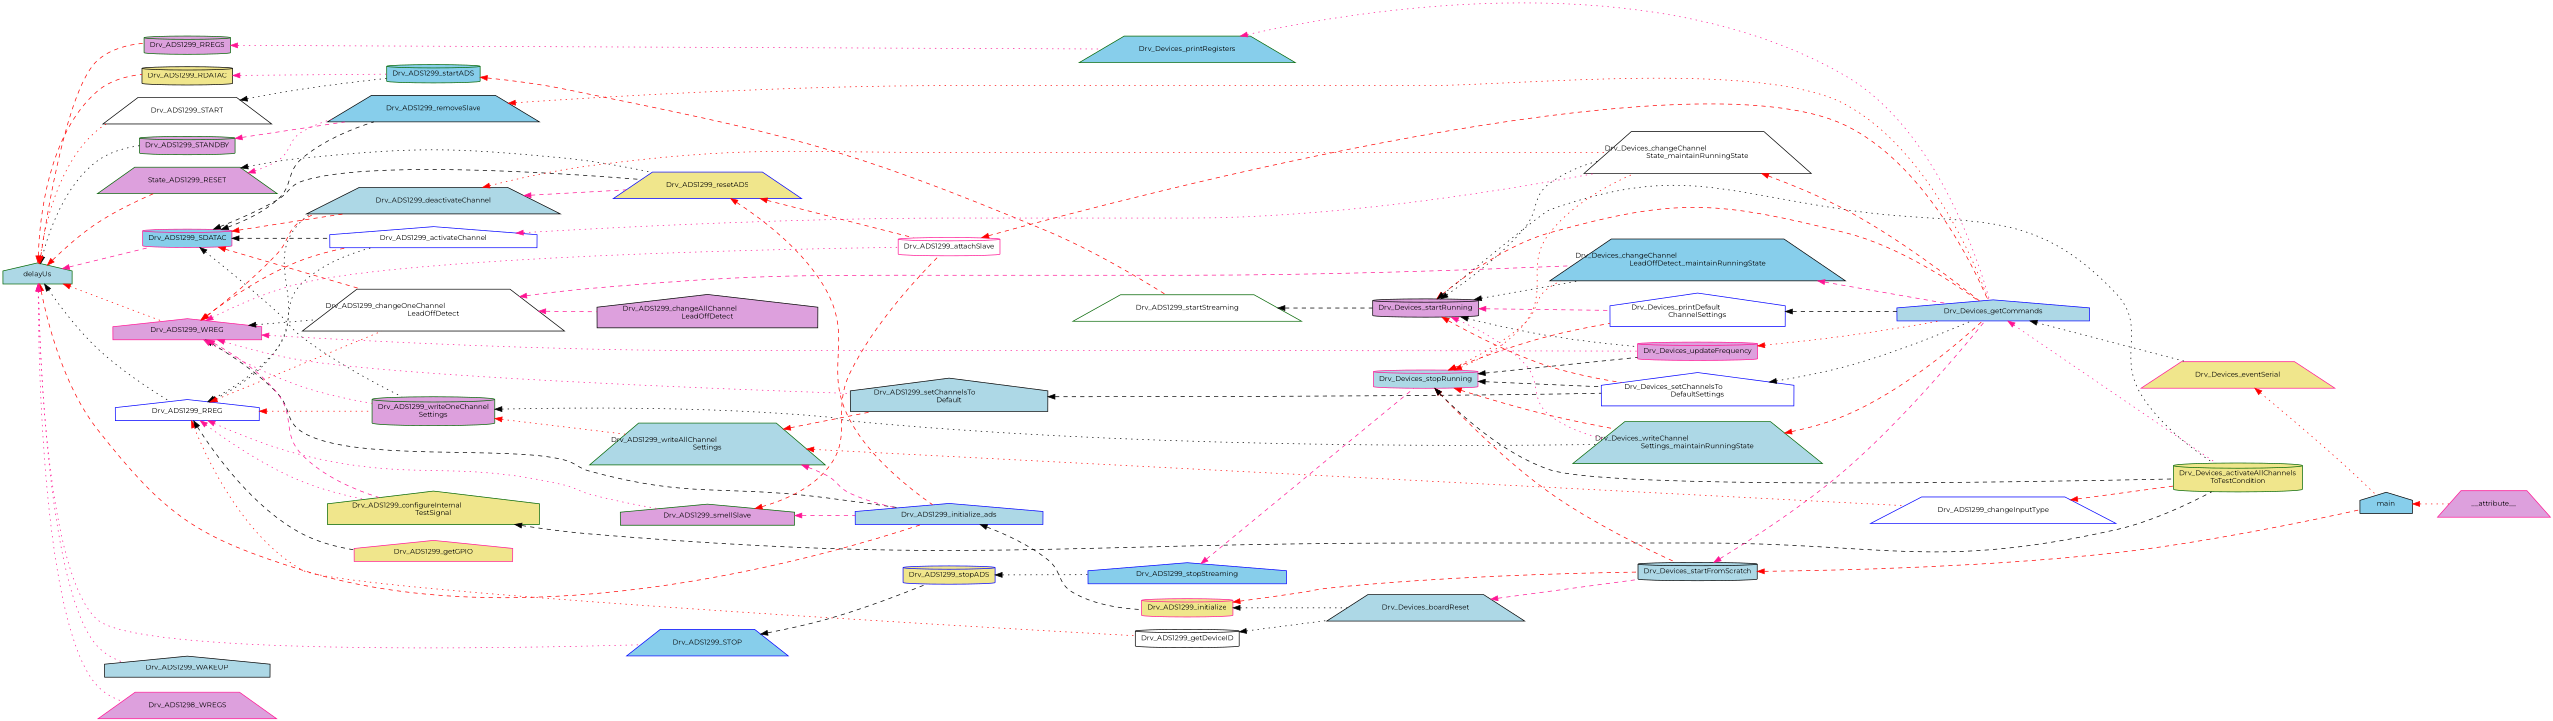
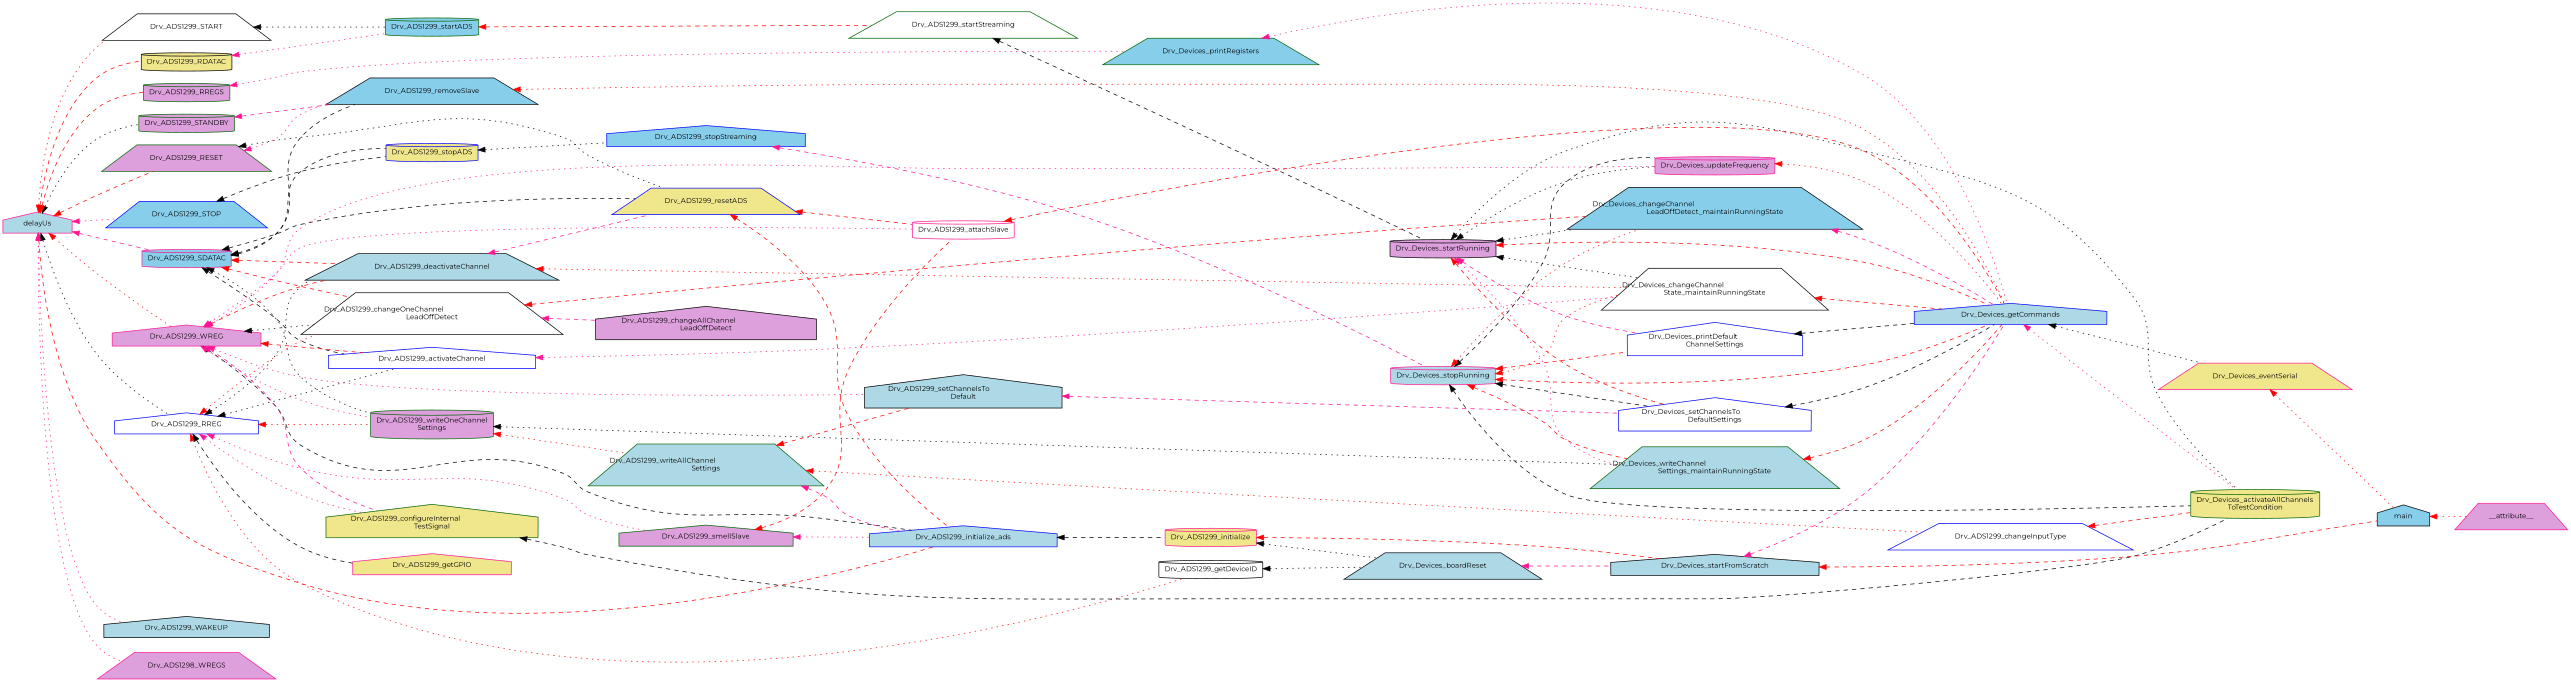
  digraph {
    fontname=Montserrat
    rankdir=LR
    node [color=black fillcolor=lightblue fontname=Montserrat fontsize=10 shape=trapezium style=filled]
    edge [color=red dir=back fontname=Montserrat fontsize=10 labelfontname=FreeSans labelfontsize=10 style=dashed]
-   n1 [color=darkgreen fontcolor=black height=0.2 label=delayUs shape=house width=0.4]
+   n1 [color=deeppink fontcolor=black height=0.2 label=delayUs shape=house width=0.4]
    n2 [color=blue height=0.2 label=Drv_ADS1299_initialize_ads shape=house width=0.4]
    n3 [height=0.2 label=Drv_ADS1299_WAKEUP shape=house width=0.4]
    n4 [color=darkgreen fillcolor=plum height=0.2 label=Drv_ADS1299_STANDBY shape=cylinder width=0.4]
-   n5 [color=darkgreen fillcolor=plum height=0.2 label=State_ADS1299_RESET width=0.4]
+   n5 [color=darkgreen fillcolor=plum height=0.2 label=Drv_ADS1299_RESET width=0.4]
    n6 [fillcolor=white height=0.2 label=Drv_ADS1299_START width=0.4]
    n7 [color=blue fillcolor=skyblue height=0.2 label=Drv_ADS1299_STOP width=0.4]
    n8 [fillcolor=khaki height=0.2 label=Drv_ADS1299_RDATAC shape=cylinder width=0.4]
    n9 [color=deeppink fillcolor=skyblue height=0.2 label=Drv_ADS1299_SDATAC shape=cylinder width=0.4]
    n10 [color=blue fillcolor=white height=0.2 label=Drv_ADS1299_RREG shape=house width=0.4]
    n11 [color=darkgreen fillcolor=plum height=0.2 label=Drv_ADS1299_RREGS shape=cylinder width=0.4]
    n12 [color=deeppink fillcolor=plum height=0.2 label=Drv_ADS1299_WREG shape=house width=0.4]
    n13 [color=deeppink fillcolor=plum height=0.2 label=Drv_ADS1298_WREGS width=0.4]
    n14 [color=deeppink fillcolor=khaki height=0.2 label=Drv_ADS1299_initialize shape=cylinder width=0.4]
    n15 [fillcolor=skyblue height=0.2 label=Drv_ADS1299_removeSlave width=0.4]
    n16 [color=blue fillcolor=khaki height=0.2 label=Drv_ADS1299_resetADS width=0.4]
    n17 [color=darkgreen fillcolor=skyblue height=0.2 label=Drv_ADS1299_startADS shape=cylinder width=0.4]
    n18 [color=blue fillcolor=khaki height=0.2 label=Drv_ADS1299_stopADS shape=cylinder width=0.4]
    n19 [color=darkgreen fillcolor=plum height=0.2 label="Drv_ADS1299_writeOneChannel\lSettings" shape=cylinder width=0.4]
    n20 [color=blue fillcolor=white height=0.2 label=Drv_ADS1299_activateChannel shape=house width=0.4]
    n21 [height=0.2 label=Drv_ADS1299_deactivateChannel width=0.4]
    n22 [fillcolor=white height=0.2 label="Drv_ADS1299_changeOneChannel\lLeadOffDetect" width=0.4]
    n23 [fillcolor=white height=0.2 label=Drv_ADS1299_getDeviceID shape=cylinder width=0.4]
    n24 [color=darkgreen fillcolor=khaki height=0.2 label="Drv_ADS1299_configureInternal\lTestSignal" shape=house width=0.4]
    n25 [color=darkgreen fillcolor=plum height=0.2 label=Drv_ADS1299_smellSlave shape=house width=0.4]
    n26 [color=deeppink fillcolor=khaki height=0.2 label=Drv_ADS1299_getGPIO shape=house width=0.4]
    n27 [color=darkgreen fillcolor=skyblue height=0.2 label=Drv_Devices_printRegisters width=0.4]
    n28 [color=deeppink fillcolor=white height=0.2 label=Drv_ADS1299_attachSlave shape=cylinder width=0.4]
    n29 [color=deeppink fillcolor=plum height=0.2 label=Drv_Devices_updateFrequency shape=cylinder width=0.4]
    n30 [height=0.2 label="Drv_ADS1299_setChannelsTo\lDefault" shape=house width=0.4]
-   n31 [height=0.2 label=Drv_Devices_startFromScratch shape=cylinder width=0.4]
+   n31 [height=0.2 label=Drv_Devices_startFromScratch shape=house width=0.4]
    n32 [height=0.2 label=Drv_Devices_boardReset width=0.4]
    n33 [fillcolor=skyblue height=0.2 label=main shape=house width=0.4]
    n34 [color=blue height=0.2 label=Drv_Devices_getCommands shape=house width=0.4]
    n35 [color=deeppink fillcolor=plum height=0.2 label=__attribute__ width=0.4]
    n36 [color=deeppink fillcolor=khaki height=0.2 label=Drv_Devices_eventSerial width=0.4]
    n37 [color=darkgreen fillcolor=khaki height=0.2 label="Drv_Devices_activateAllChannels\lToTestCondition" shape=cylinder width=0.4]
    n38 [color=darkgreen fillcolor=white height=0.2 label=Drv_ADS1299_startStreaming width=0.4]
    n39 [fillcolor=plum height=0.2 label=Drv_Devices_startRunning shape=cylinder width=0.4]
    n40 [color=darkgreen height=0.2 label="Drv_Devices_writeChannel\lSettings_maintainRunningState" width=0.4]
    n41 [color=blue fillcolor=white height=0.2 label="Drv_Devices_setChannelsTo\lDefaultSettings" shape=house width=0.4]
    n42 [fillcolor=white height=0.2 label="Drv_Devices_changeChannel\lState_maintainRunningState" width=0.4]
    n43 [color=blue fillcolor=white height=0.2 label="Drv_Devices_printDefault\lChannelSettings" shape=house width=0.4]
    n44 [fillcolor=skyblue height=0.2 label="Drv_Devices_changeChannel\lLeadOffDetect_maintainRunningState" width=0.4]
    n45 [color=blue fillcolor=skyblue height=0.2 label=Drv_ADS1299_stopStreaming shape=house width=0.4]
    n46 [color=deeppink height=0.2 label=Drv_Devices_stopRunning shape=cylinder width=0.4]
    n47 [color=darkgreen height=0.2 label="Drv_ADS1299_writeAllChannel\lSettings" width=0.4]
    n48 [fillcolor=plum height=0.2 label="Drv_ADS1299_changeAllChannel\lLeadOffDetect" shape=house width=0.4]
    n49 [color=blue fillcolor=white height=0.2 label=Drv_ADS1299_changeInputType width=0.4]
    n1 -> n2
    n1 -> n3 [color=deeppink style=dotted]
    n1 -> n4 [color=black style=dotted]
    n1 -> n5
    n1 -> n6 [style=dotted]
    n1 -> n7 [color=deeppink style=dotted]
    n1 -> n8
    n1 -> n9 [color=deeppink]
    n1 -> n10 [color=black style=dotted]
    n1 -> n11
    n1 -> n12 [style=dotted]
    n1 -> n13 [color=deeppink style=dotted]
    n2 -> n14 [color=black]
    n4 -> n15 [color=deeppink]
    n5 -> n15 [color=deeppink style=dotted]
    n5 -> n16 [color=black style=dotted]
    n6 -> n17 [color=black style=dotted]
    n7 -> n18 [color=black]
    n8 -> n17 [color=deeppink style=dotted]
    n9 -> n15 [color=black]
    n9 -> n16 [color=black]
+   n9 -> n18 [color=black]
    n9 -> n19 [color=black style=dotted]
    n9 -> n20 [color=black]
    n9 -> n21
    n9 -> n22
    n10 -> n19 [style=dotted]
    n10 -> n20 [color=black style=dotted]
    n10 -> n21 [color=black style=dotted]
    n10 -> n22 [style=dotted]
    n10 -> n23 [style=dotted]
    n10 -> n24 [color=deeppink style=dotted]
    n10 -> n25 [color=deeppink style=dotted]
    n10 -> n26 [color=black]
    n11 -> n27 [color=deeppink style=dotted]
    n12 -> n2 [color=black]
    n12 -> n19 [color=deeppink style=dotted]
    n12 -> n20
    n12 -> n21
    n12 -> n22 [color=black style=dotted]
    n12 -> n24 [color=deeppink]
    n12 -> n28 [color=deeppink style=dotted]
    n12 -> n29 [color=deeppink style=dotted]
    n12 -> n30 [color=deeppink style=dotted]
    n14 -> n31
    n14 -> n32 [color=black style=dotted]
    n15 -> n34 [style=dotted]
    n16 -> n2
    n16 -> n28
    n17 -> n38
    n18 -> n45 [color=black style=dotted]
    n19 -> n40 [color=black style=dotted]
    n19 -> n47 [style=dotted]
    n20 -> n42 [color=deeppink style=dotted]
    n21 -> n16 [color=deeppink]
    n21 -> n42 [style=dotted]
-   n22 -> n44 [color=deeppink]
+   n22 -> n44
    n22 -> n48 [color=deeppink]
    n23 -> n32 [color=black style=dotted]
    n24 -> n37 [color=black]
-   n25 -> n2 [color=deeppink]
+   n25 -> n2 [color=deeppink style=dotted]
    n25 -> n28
    n27 -> n34 [color=deeppink style=dotted]
    n28 -> n34
    n29 -> n34 [style=dotted]
-   n30 -> n41 [color=black]
+   n30 -> n41 [color=deeppink]
    n31 -> n33
    n31 -> n34 [color=deeppink]
    n32 -> n31 [color=deeppink]
    n33 -> n35 [style=dotted]
    n34 -> n36 [color=black style=dotted]
    n34 -> n37 [color=deeppink style=dotted]
    n36 -> n33 [style=dotted]
    n38 -> n39 [color=black]
    n39 -> n29 [color=black style=dotted]
    n39 -> n34
    n39 -> n37 [color=black style=dotted]
    n39 -> n40 [color=deeppink style=dotted]
    n39 -> n41
    n39 -> n42 [color=black style=dotted]
    n39 -> n43 [color=deeppink]
    n39 -> n44 [color=black style=dotted]
    n40 -> n34
-   n41 -> n34 [color=black style=dotted]
+   n41 -> n34 [color=black]
    n42 -> n34
    n43 -> n34 [color=black]
    n44 -> n34 [color=deeppink]
    n45 -> n46 [color=deeppink]
    n46 -> n29 [color=black]
-   n46 -> n31
+   n46 -> n34
    n46 -> n37 [color=black]
    n46 -> n40
    n46 -> n41 [color=black]
    n46 -> n42 [style=dotted]
    n46 -> n43
    n46 -> n44 [style=dotted]
    n47 -> n2 [color=deeppink]
    n47 -> n30
    n47 -> n49 [style=dotted]
    n49 -> n37
  }
